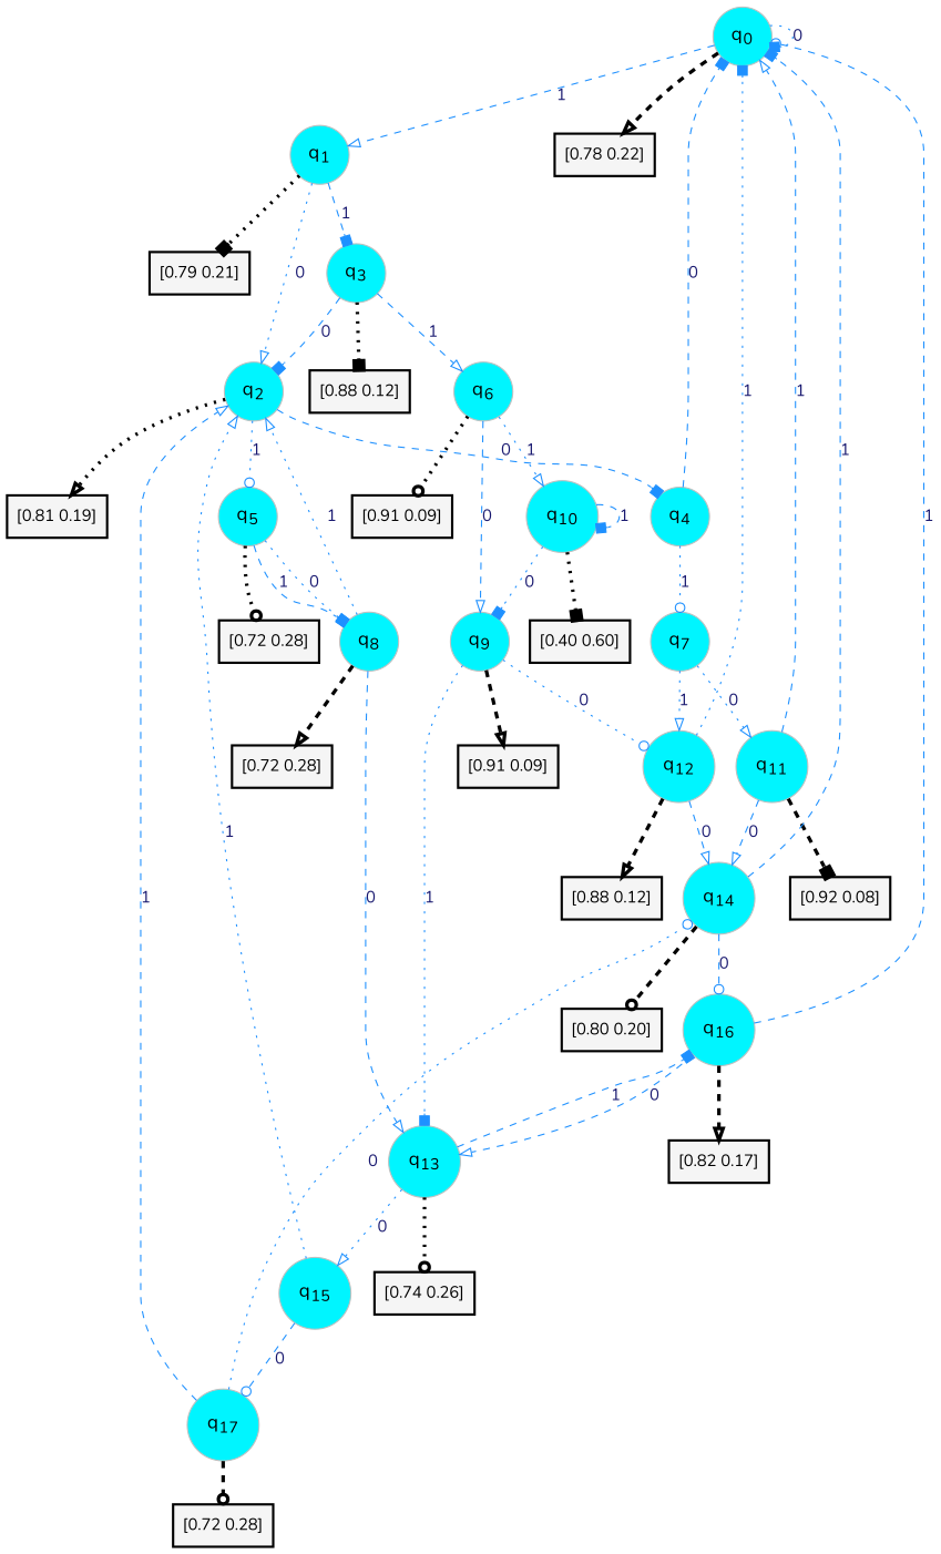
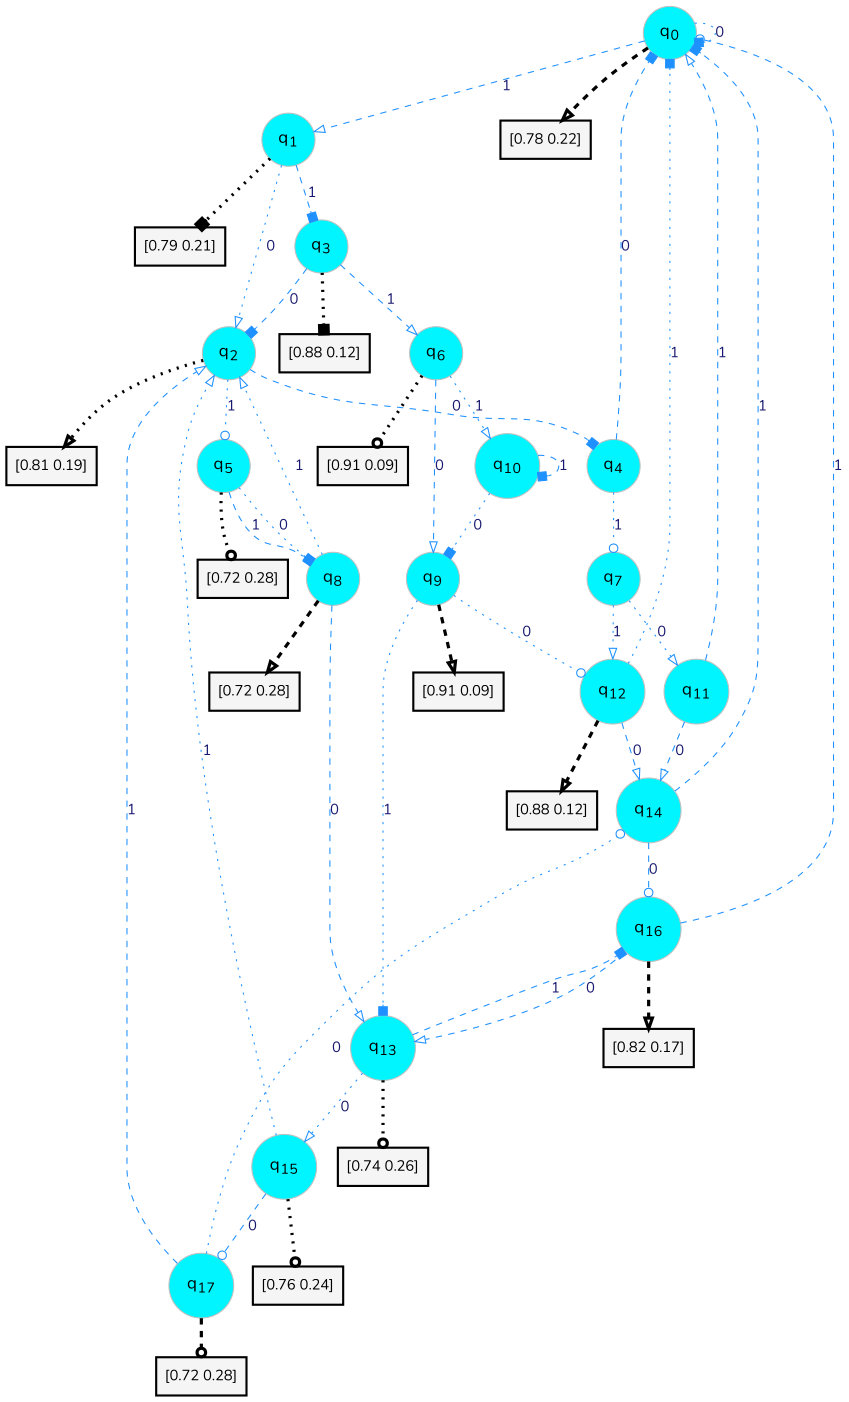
  digraph {
    fontname=Nunito
    rankdir=TD
    node [color=gray fillcolor=turquoise1 fontcolor=black fontname=Nunito fontsize=16 fontweight=bold shape=circle style=filled]
    edge [arrowhead=onormal arrowsize=1 color=dodgerblue1 fontcolor=midnightblue fontname=Nunito fontweight=bold penwidth=1 style=dashed weight=20]
    n1 [label=<q<SUB>0</SUB>>]
    n2 [label=<q<SUB>1</SUB>>]
    n3 [color=black fillcolor=whitesmoke fontsize=14 label="[0.78 0.22]" penwidth=2 shape=box]
    n4 [label=<q<SUB>2</SUB>>]
    n5 [label=<q<SUB>3</SUB>>]
    n6 [color=black fillcolor=whitesmoke fontsize=14 label="[0.79 0.21]" penwidth=2 shape=box]
    n7 [label=<q<SUB>4</SUB>>]
    n8 [label=<q<SUB>5</SUB>>]
    n9 [color=black fillcolor=whitesmoke fontsize=14 label="[0.81 0.19]" penwidth=2 shape=box]
    n10 [label=<q<SUB>6</SUB>>]
    n11 [color=black fillcolor=whitesmoke fontsize=14 label="[0.88 0.12]" penwidth=2 shape=box]
    n12 [label=<q<SUB>7</SUB>>]
    n13 [label=<q<SUB>8</SUB>>]
    n14 [color=black fillcolor=whitesmoke fontsize=14 label="[0.72 0.28]" penwidth=2 shape=box]
    n15 [label=<q<SUB>9</SUB>>]
    n16 [label=<q<SUB>10</SUB>>]
    n17 [color=black fillcolor=whitesmoke fontsize=14 label="[0.91 0.09]" penwidth=2 shape=box]
    n18 [label=<q<SUB>11</SUB>>]
    n19 [label=<q<SUB>12</SUB>>]
    n20 [label=<q<SUB>13</SUB>>]
    n21 [color=black fillcolor=whitesmoke fontsize=14 label="[0.72 0.28]" penwidth=2 shape=box]
    n22 [color=black fillcolor=whitesmoke fontsize=14 label="[0.91 0.09]" penwidth=2 shape=box]
-   n23 [color=black fillcolor=whitesmoke fontsize=14 label="[0.40 0.60]" penwidth=2 shape=box]
    n24 [label=<q<SUB>14</SUB>>]
-   n25 [color=black fillcolor=whitesmoke fontsize=14 label="[0.92 0.08]" penwidth=2 shape=box]
    n26 [color=black fillcolor=whitesmoke fontsize=14 label="[0.88 0.12]" penwidth=2 shape=box]
    n27 [label=<q<SUB>15</SUB>>]
    n28 [label=<q<SUB>16</SUB>>]
    n29 [color=black fillcolor=whitesmoke fontsize=14 label="[0.74 0.26]" penwidth=2 shape=box]
-   n30 [color=black fillcolor=whitesmoke fontsize=14 label="[0.80 0.20]" penwidth=2 shape=box]
    n31 [label=<q<SUB>17</SUB>>]
+   n32 [color=black fillcolor=whitesmoke fontsize=14 label="[0.76 0.24]" penwidth=2 shape=box]
    n33 [color=black fillcolor=whitesmoke fontsize=14 label="[0.82 0.17]" penwidth=2 shape=box]
    n34 [color=black fillcolor=whitesmoke fontsize=14 label="[0.72 0.28]" penwidth=2 shape=box]
    n1 -> n1 [arrowhead=box label=0 style=dotted]
    n1 -> n2 [label=1]
    n1 -> n3 [color=black penwidth=3]
    n2 -> n4 [label=0 style=dotted]
    n2 -> n5 [arrowhead=box label=1]
    n2 -> n6 [arrowhead=box color=black penwidth=3 style=dotted]
    n4 -> n7 [arrowhead=box label=0]
    n4 -> n8 [arrowhead=odot label=1 style=dotted]
    n4 -> n9 [color=black penwidth=3 style=dotted]
    n5 -> n4 [arrowhead=box label=0]
    n5 -> n10 [label=1]
    n5 -> n11 [arrowhead=box color=black penwidth=3 style=dotted]
    n7 -> n1 [arrowhead=box label=0]
    n7 -> n12 [arrowhead=odot label=1 style=dotted]
    n8 -> n13 [arrowhead=box label=0 style=dotted]
    n8 -> n13 [arrowhead=box label=1]
    n8 -> n14 [arrowhead=odot color=black penwidth=3 style=dotted]
    n10 -> n15 [label=0]
    n10 -> n16 [label=1 style=dotted]
    n10 -> n17 [arrowhead=odot color=black penwidth=3 style=dotted]
    n12 -> n18 [label=0 style=dotted]
    n12 -> n19 [label=1 style=dotted]
    n13 -> n4 [label=1 style=dotted]
    n13 -> n20 [label=0]
    n13 -> n21 [color=black penwidth=3]
    n15 -> n19 [arrowhead=odot label=0 style=dotted]
    n15 -> n20 [arrowhead=box label=1 style=dotted]
    n15 -> n22 [color=black penwidth=3]
    n16 -> n15 [arrowhead=box label=0 style=dotted]
    n16 -> n16 [arrowhead=box label=1]
-   n16 -> n23 [arrowhead=box color=black penwidth=3 style=dotted]
    n18 -> n1 [label=1]
    n18 -> n24 [label=0]
-   n18 -> n25 [arrowhead=box color=black penwidth=3]
    n19 -> n1 [arrowhead=box label=1 style=dotted]
    n19 -> n24 [label=0]
    n19 -> n26 [color=black penwidth=3]
    n20 -> n27 [label=0 style=dotted]
    n20 -> n28 [arrowhead=box label=1]
    n20 -> n29 [arrowhead=odot color=black penwidth=3 style=dotted]
    n24 -> n1 [arrowhead=box label=1]
    n24 -> n28 [arrowhead=odot label=0]
-   n24 -> n30 [arrowhead=odot color=black penwidth=3]
    n27 -> n4 [label=1 style=dotted]
    n27 -> n31 [arrowhead=odot label=0]
+   n27 -> n32 [arrowhead=odot color=black penwidth=3 style=dotted]
    n28 -> n1 [arrowhead=odot label=1]
    n28 -> n20 [label=0]
    n28 -> n33 [color=black penwidth=3]
    n31 -> n4 [label=1]
    n31 -> n24 [arrowhead=odot label=0 style=dotted]
    n31 -> n34 [arrowhead=odot color=black penwidth=3]
  }
